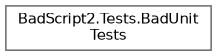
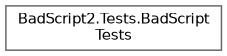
  digraph {
    rankdir=TB
-   n1 [color=grey40 fillcolor=white fontname=Helvetica fontsize=10 height=0.2 label="BadScript2.Tests.BadUnit\lTests" shape=box style=filled width=0.4]
+   n1 [color=grey40 fillcolor=white fontname=Helvetica fontsize=10 height=0.2 label="BadScript2.Tests.BadScript\lTests" shape=box style=filled width=0.4]
  }
